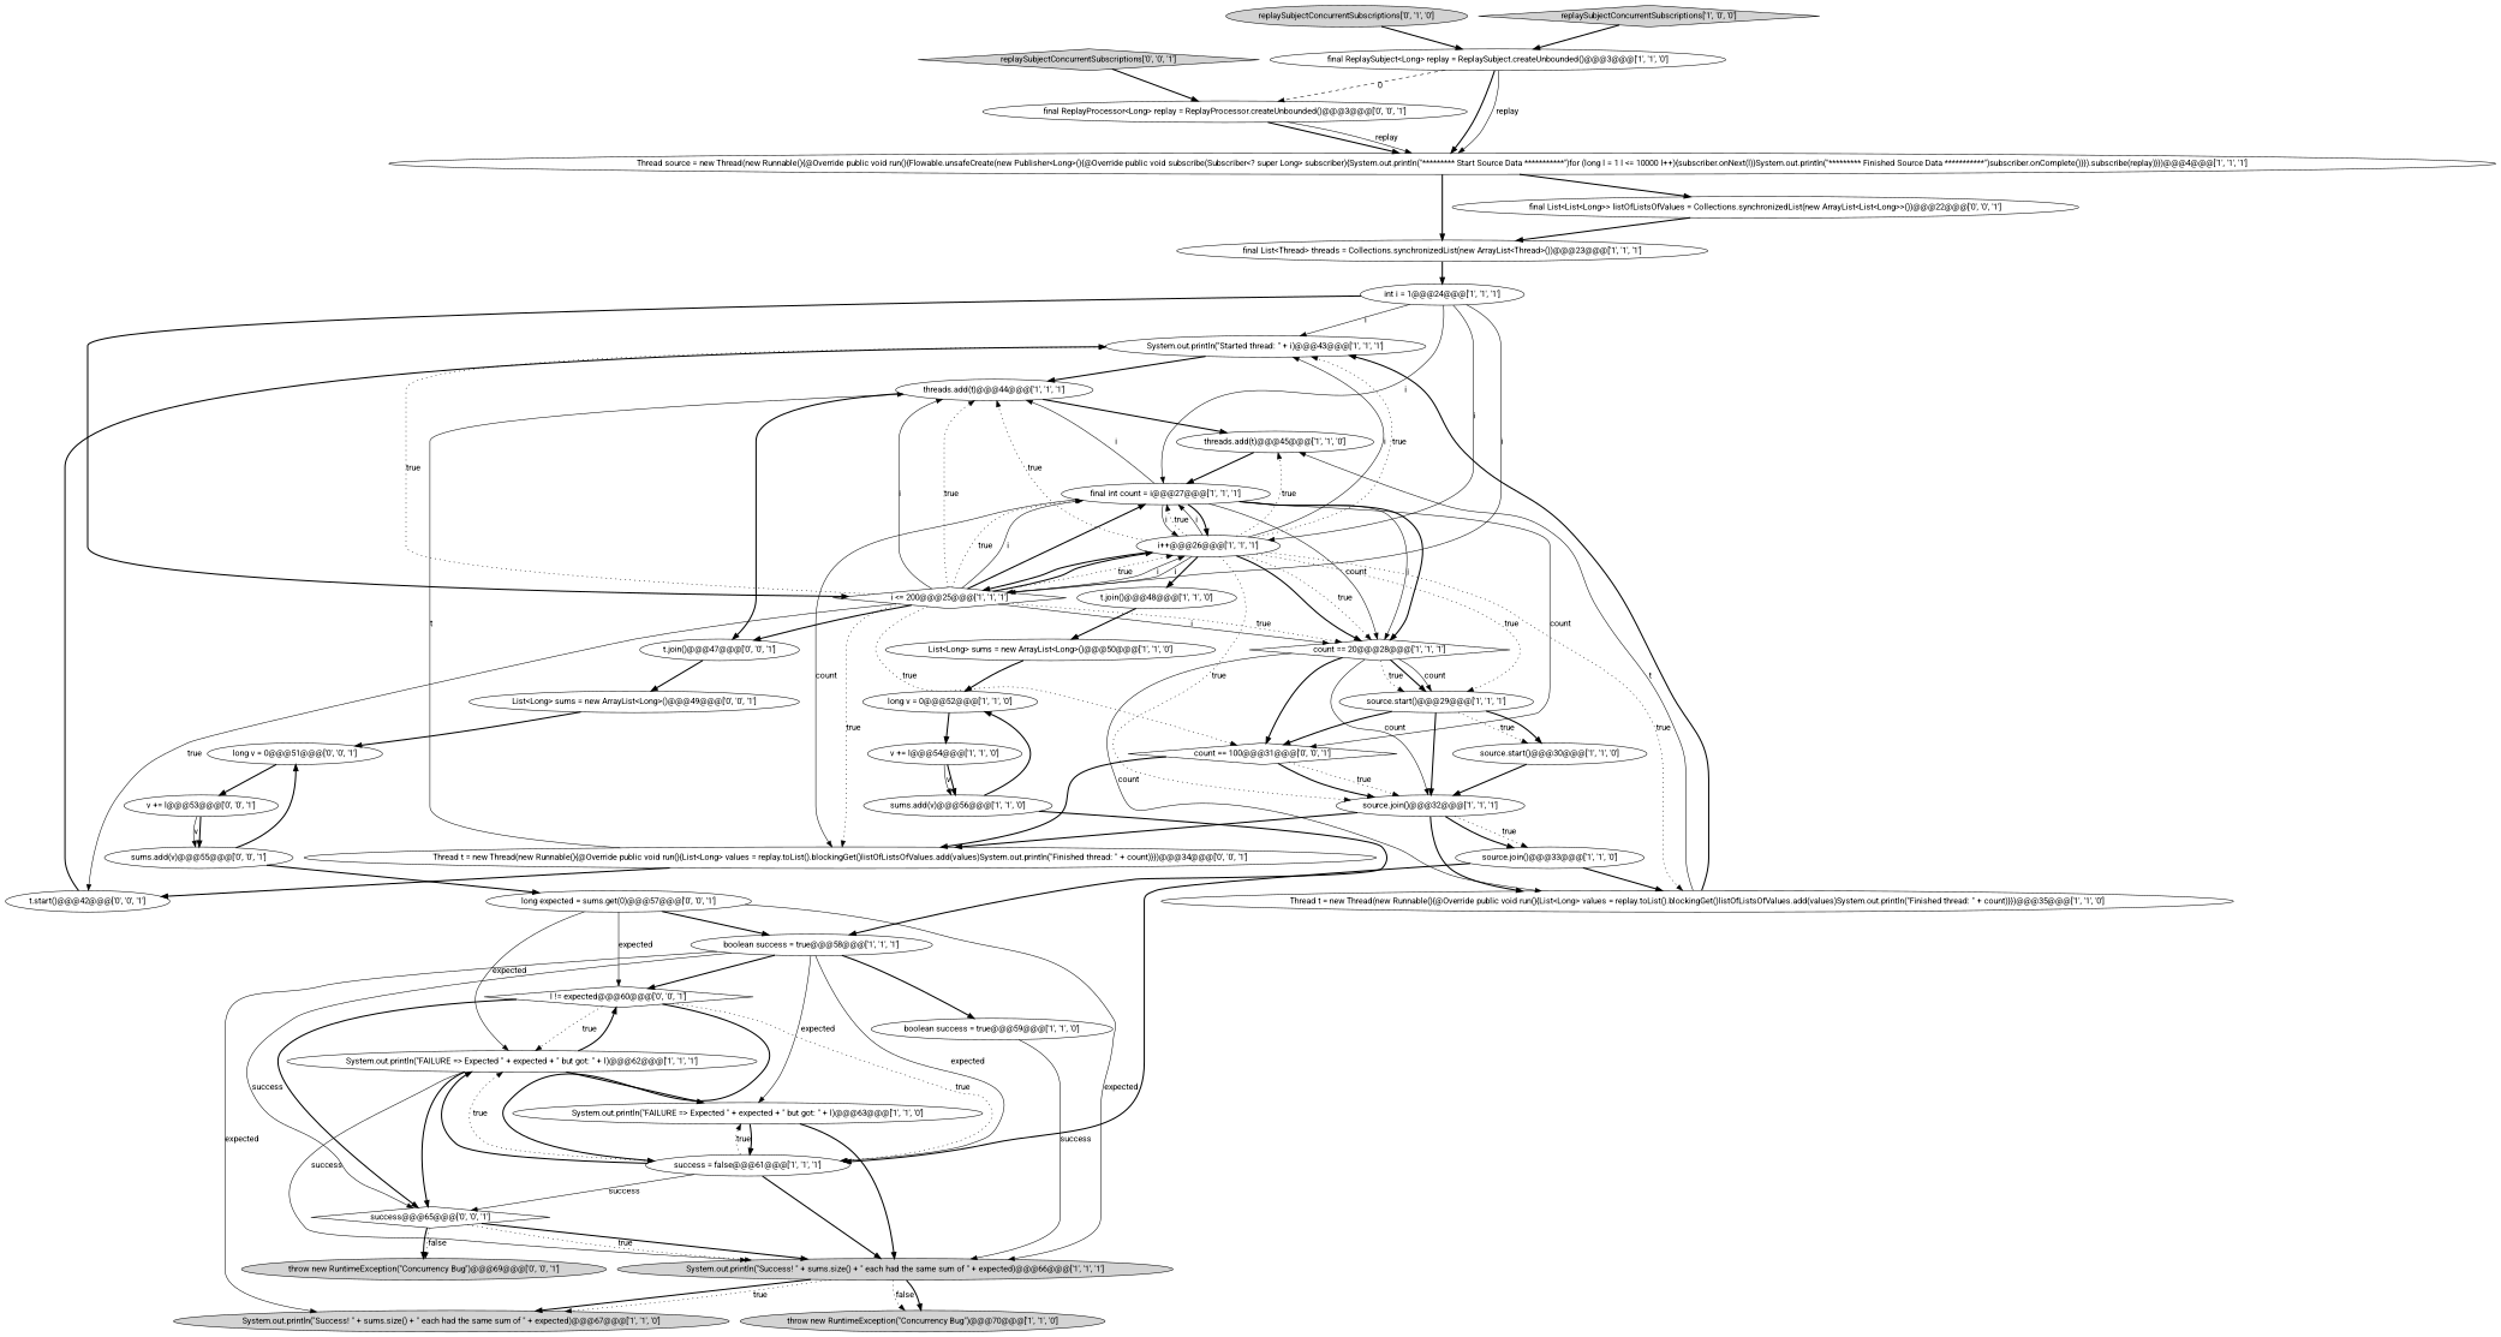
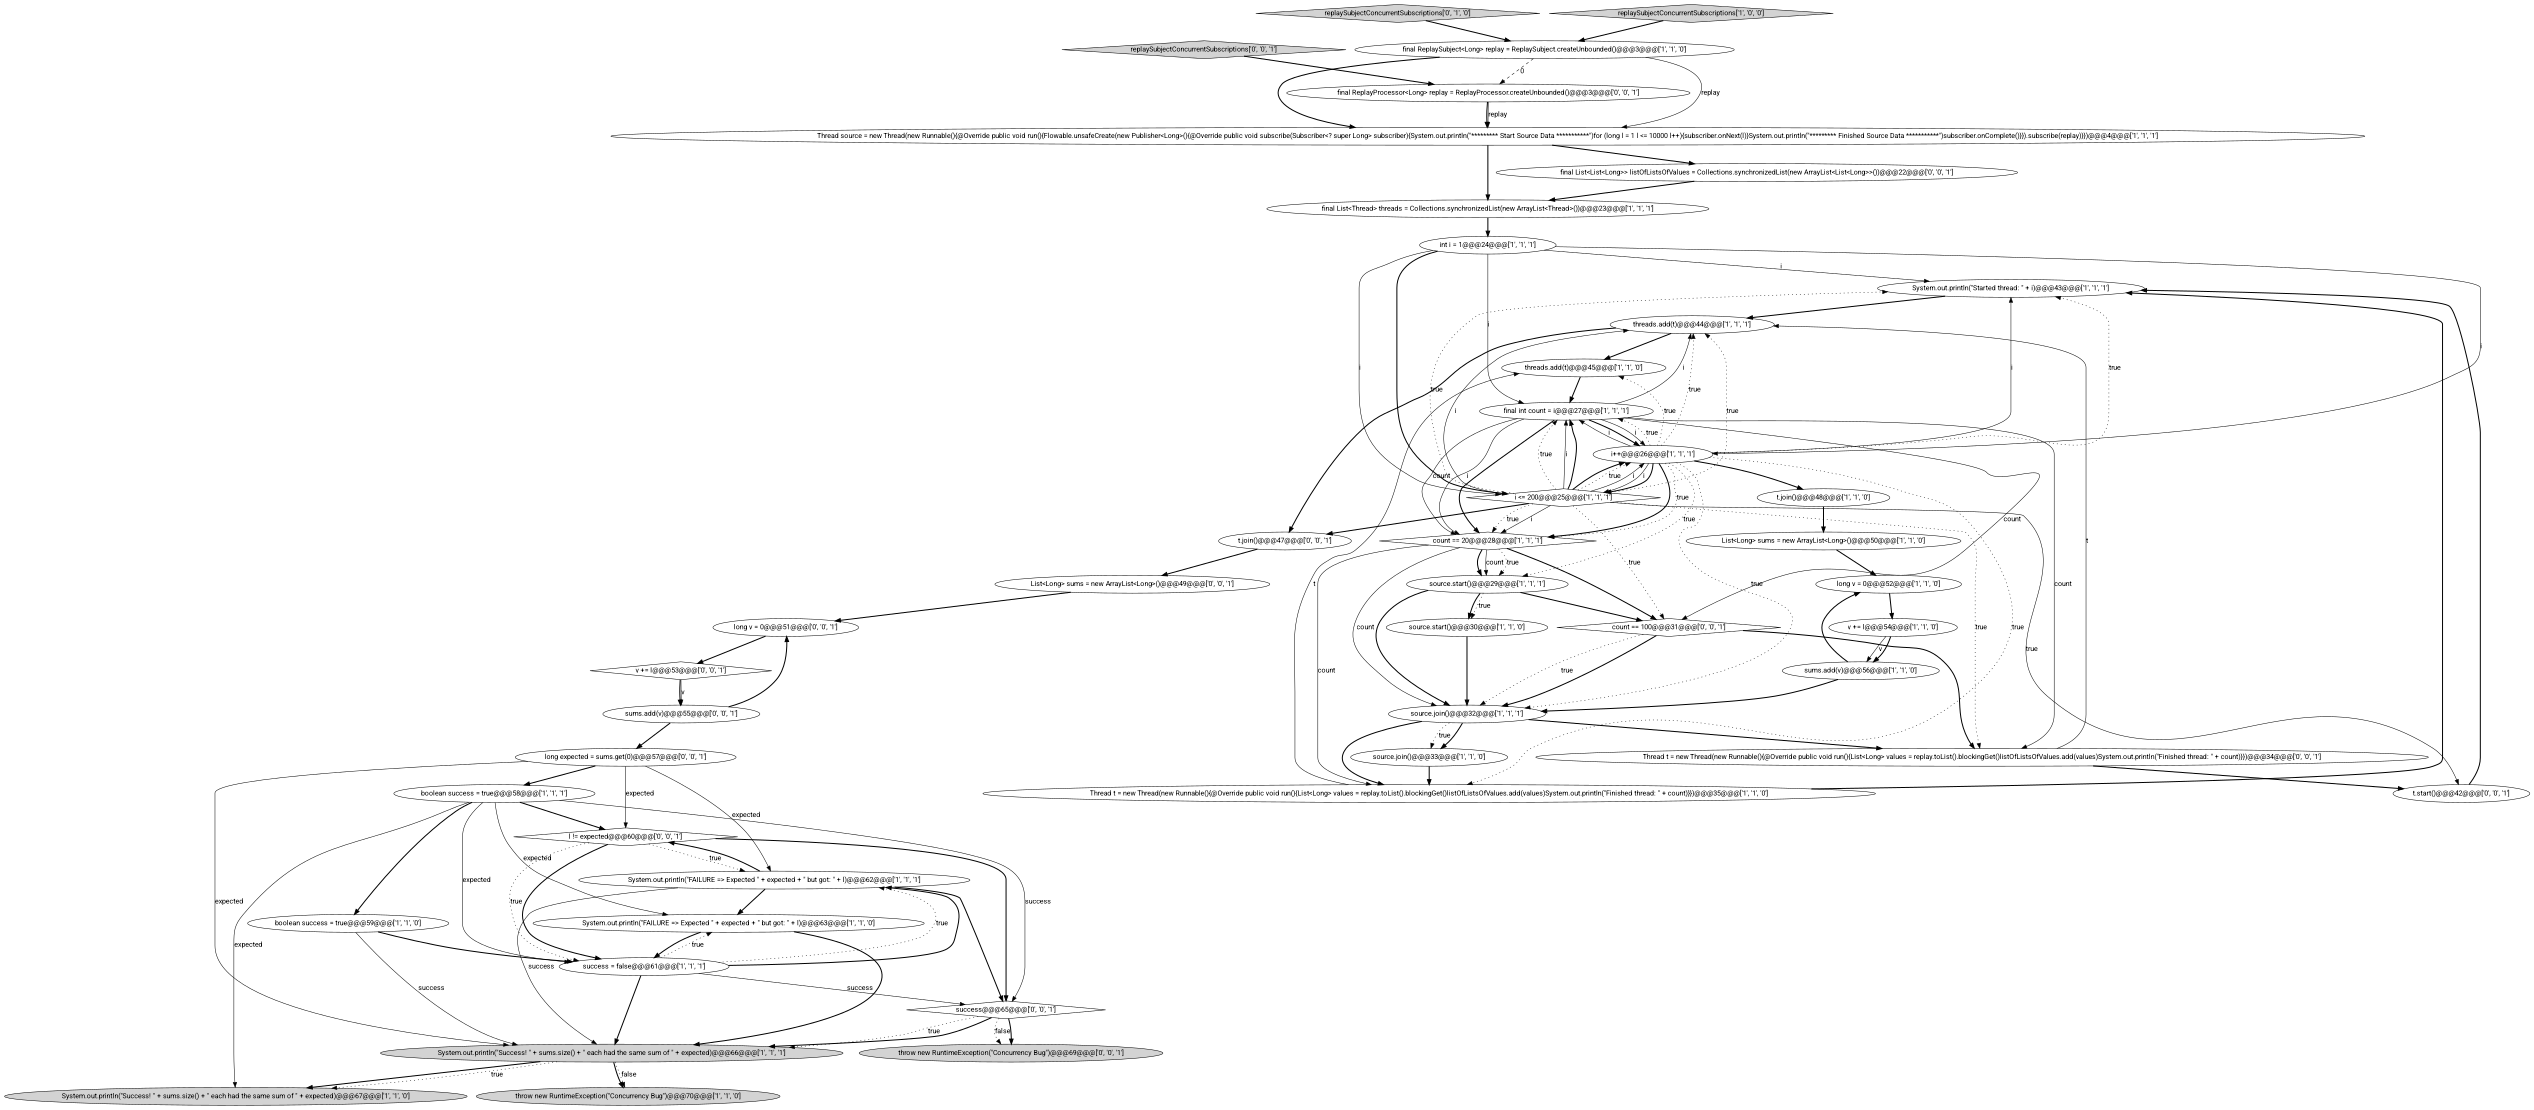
  digraph {
    fontname=Roboto
    node [fillcolor=white fontname=Roboto shape=ellipse style=filled]
    edge [fontname=Roboto style=bold]
    n1 [label="final List<Thread> threads = Collections.synchronizedList(new ArrayList<Thread>())@@@23@@@['1', '1', '1']"]
    n2 [label="int i = 1@@@24@@@['1', '1', '1']"]
    n3 [label="System.out.println(\"Started thread: \" + i)@@@43@@@['1', '1', '1']"]
    n4 [label="i++@@@26@@@['1', '1', '1']"]
    n5 [label="i <= 200@@@25@@@['1', '1', '1']" shape=diamond]
    n6 [label="final int count = i@@@27@@@['1', '1', '1']"]
    n7 [label="t.start()@@@42@@@['0', '0', '1']"]
    n8 [label="threads.add(t)@@@44@@@['1', '1', '1']"]
    n9 [label="source.start()@@@30@@@['1', '1', '0']"]
    n10 [label="source.join()@@@32@@@['1', '1', '1']"]
    n11 [label="Thread t = new Thread(new Runnable(){@Override public void run(){List<Long> values = replay.toList().blockingGet()listOfListsOfValues.add(values)System.out.println(\"Finished thread: \" + count)}})@@@35@@@['1', '1', '0']"]
    n12 [label="source.join()@@@33@@@['1', '1', '0']"]
    n13 [label="Thread t = new Thread(new Runnable(){@Override public void run(){List<Long> values = replay.toList().blockingGet()listOfListsOfValues.add(values)System.out.println(\"Finished thread: \" + count)}})@@@34@@@['0', '0', '1']"]
    n14 [label="long expected = sums.get(0)@@@57@@@['0', '0', '1']"]
    n15 [label="l != expected@@@60@@@['0', '0', '1']" shape=diamond]
    n16 [label="boolean success = true@@@58@@@['1', '1', '1']"]
    n17 [label="System.out.println(\"FAILURE => Expected \" + expected + \" but got: \" + l)@@@62@@@['1', '1', '1']"]
    n18 [fillcolor=lightgray label="System.out.println(\"Success! \" + sums.size() + \" each had the same sum of \" + expected)@@@66@@@['1', '1', '1']"]
    n19 [label="success@@@65@@@['0', '0', '1']" shape=diamond]
    n20 [label="success = false@@@61@@@['1', '1', '1']"]
    n21 [fillcolor=lightgray label="System.out.println(\"Success! \" + sums.size() + \" each had the same sum of \" + expected)@@@67@@@['1', '1', '0']"]
    n22 [label="System.out.println(\"FAILURE => Expected \" + expected + \" but got: \" + l)@@@63@@@['1', '1', '0']"]
    n23 [label="boolean success = true@@@59@@@['1', '1', '0']"]
    n24 [fillcolor=lightgray label="throw new RuntimeException(\"Concurrency Bug\")@@@70@@@['1', '1', '0']"]
    n25 [label="long v = 0@@@52@@@['1', '1', '0']"]
    n26 [label="v += l@@@54@@@['1', '1', '0']"]
    n27 [label="sums.add(v)@@@56@@@['1', '1', '0']"]
    n28 [fillcolor=lightgray label="throw new RuntimeException(\"Concurrency Bug\")@@@69@@@['0', '0', '1']"]
-   n29 [fillcolor=lightgray label="replaySubjectConcurrentSubscriptions['0', '1', '0']"]
+   n29 [fillcolor=lightgray label="replaySubjectConcurrentSubscriptions['0', '1', '0']" shape=diamond]
    n30 [label="final ReplaySubject<Long> replay = ReplaySubject.createUnbounded()@@@3@@@['1', '1', '0']"]
    n31 [label="final ReplayProcessor<Long> replay = ReplayProcessor.createUnbounded()@@@3@@@['0', '0', '1']"]
    n32 [label="Thread source = new Thread(new Runnable(){@Override public void run(){Flowable.unsafeCreate(new Publisher<Long>(){@Override public void subscribe(Subscriber<? super Long> subscriber){System.out.println(\"********* Start Source Data ***********\")for (long l = 1 l <= 10000 l++){subscriber.onNext(l)}System.out.println(\"********* Finished Source Data ***********\")subscriber.onComplete()}}).subscribe(replay)}})@@@4@@@['1', '1', '1']"]
    n33 [fillcolor=lightgray label="replaySubjectConcurrentSubscriptions['0', '0', '1']" shape=diamond]
    n34 [label="t.join()@@@47@@@['0', '0', '1']"]
    n35 [label="List<Long> sums = new ArrayList<Long>()@@@49@@@['0', '0', '1']"]
    n36 [label="long v = 0@@@51@@@['0', '0', '1']"]
    n37 [label="List<Long> sums = new ArrayList<Long>()@@@50@@@['1', '1', '0']"]
    n38 [label="t.join()@@@48@@@['1', '1', '0']"]
    n39 [label="count == 20@@@28@@@['1', '1', '1']" shape=diamond]
    n40 [label="threads.add(t)@@@45@@@['1', '1', '0']"]
    n41 [label="source.start()@@@29@@@['1', '1', '1']"]
    n42 [label="count == 100@@@31@@@['0', '0', '1']" shape=diamond]
    n43 [fillcolor=lightgray label="replaySubjectConcurrentSubscriptions['1', '0', '0']" shape=diamond]
    n44 [label="final List<List<Long>> listOfListsOfValues = Collections.synchronizedList(new ArrayList<List<Long>>())@@@22@@@['0', '0', '1']"]
-   n45 [label="v += l@@@53@@@['0', '0', '1']"]
+   n45 [label="v += l@@@53@@@['0', '0', '1']" shape=diamond]
    n46 [label="sums.add(v)@@@55@@@['0', '0', '1']"]
    n1 -> n2
    n2 -> n3 [label=i style=solid]
    n2 -> n4 [label=i style=solid]
    n2 -> n5 [label=i style=solid]
    n2 -> n5
    n2 -> n6 [label=i style=solid]
    n3 -> n8
    n4 -> n3 [label=i style=solid]
    n4 -> n3 [label=true style=dotted]
    n4 -> n5 [label=i style=solid]
    n4 -> n5
    n4 -> n6 [label=true style=dotted]
    n4 -> n6 [label=i style=solid]
    n4 -> n8 [label=true style=dotted]
    n4 -> n10 [label=true style=dotted]
    n4 -> n11 [label=true style=dotted]
    n4 -> n38
    n4 -> n39
    n4 -> n39 [label=true style=dotted]
    n4 -> n40 [label=true style=dotted]
    n4 -> n41 [label=true style=dotted]
    n5 -> n3 [label=true style=dotted]
    n5 -> n4
    n5 -> n4 [label=true style=dotted]
    n5 -> n4 [label=i style=solid]
    n5 -> n6 [label=true style=dotted]
    n5 -> n6 [label=i style=solid]
    n5 -> n6
    n5 -> n7 [label=true style=solid]
    n5 -> n8 [label=i style=solid]
    n5 -> n8 [label=true style=dotted]
    n5 -> n13 [label=true style=dotted]
    n5 -> n34
    n5 -> n39 [label=i style=solid]
    n5 -> n39 [label=true style=dotted]
    n5 -> n42 [label=true style=dotted]
    n6 -> n4 [label=i style=solid]
    n6 -> n4
    n6 -> n8 [label=i style=solid]
    n6 -> n13 [label=count style=solid]
    n6 -> n39 [label=i style=solid]
    n6 -> n39
    n6 -> n39 [label=count style=solid]
    n6 -> n42 [label=count style=solid]
    n7 -> n3
    n8 -> n34
    n8 -> n40
    n9 -> n10
    n10 -> n11
    n10 -> n12 [label=true style=dotted]
    n10 -> n12
    n10 -> n13
    n11 -> n3
    n11 -> n40 [label=t style=solid]
    n12 -> n11
    n13 -> n7
    n13 -> n8 [label=t style=solid]
    n14 -> n15 [label=expected style=solid]
    n14 -> n16
    n14 -> n17 [label=expected style=solid]
    n14 -> n18 [label=expected style=solid]
    n15 -> n17 [label=true style=dotted]
    n15 -> n19
    n15 -> n20
    n15 -> n20 [label=true style=dotted]
    n16 -> n15
    n16 -> n19 [label=success style=solid]
    n16 -> n20 [label=expected style=solid]
    n16 -> n21 [label=expected style=solid]
    n16 -> n22 [label=expected style=solid]
    n16 -> n23
    n17 -> n15
    n17 -> n18 [label=success style=solid]
    n17 -> n19
    n17 -> n22
    n18 -> n21
    n18 -> n21 [label=true style=dotted]
    n18 -> n24 [label=false style=dotted]
    n18 -> n24
    n19 -> n18
    n19 -> n18 [label=true style=dotted]
    n19 -> n28 [label=false style=dotted]
    n19 -> n28
    n20 -> n17
    n20 -> n17 [label=true style=dotted]
    n20 -> n18
    n20 -> n19 [label=success style=solid]
    n20 -> n22 [label=true style=dotted]
    n22 -> n18
    n22 -> n20
    n23 -> n18 [label=success style=solid]
-   n12 -> n20
+   n23 -> n20
    n25 -> n26
    n26 -> n27
    n26 -> n27 [label=v style=solid]
-   n27 -> n16
+   n27 -> n10
    n27 -> n25
    n29 -> n30
    n30 -> n31 [label=0 style=dashed]
    n30 -> n32
    n30 -> n32 [label=replay style=solid]
    n31 -> n32
    n31 -> n32 [label=replay style=solid]
    n32 -> n1
    n32 -> n44
    n33 -> n31
    n34 -> n35
    n35 -> n36
    n36 -> n45
    n37 -> n25
    n38 -> n37
    n39 -> n10 [label=count style=solid]
    n39 -> n11 [label=count style=solid]
    n39 -> n41 [label=true style=dotted]
    n39 -> n41
    n39 -> n41 [label=count style=solid]
    n39 -> n42
    n40 -> n6
    n41 -> n9 [label=true style=dotted]
    n41 -> n9
    n41 -> n10
    n41 -> n42
    n42 -> n10
    n42 -> n10 [label=true style=dotted]
    n42 -> n13
    n43 -> n30
    n44 -> n1
    n45 -> n46
    n45 -> n46 [label=v style=solid]
    n46 -> n14
    n46 -> n36
  }
